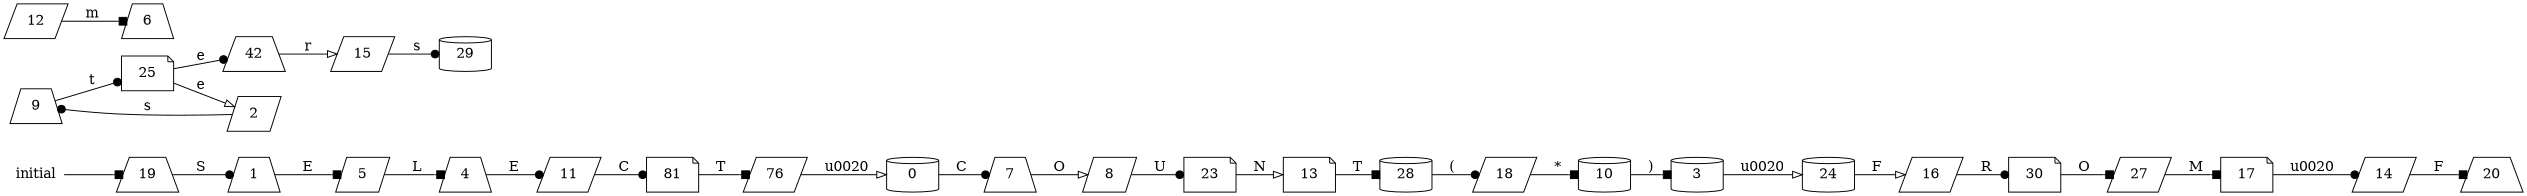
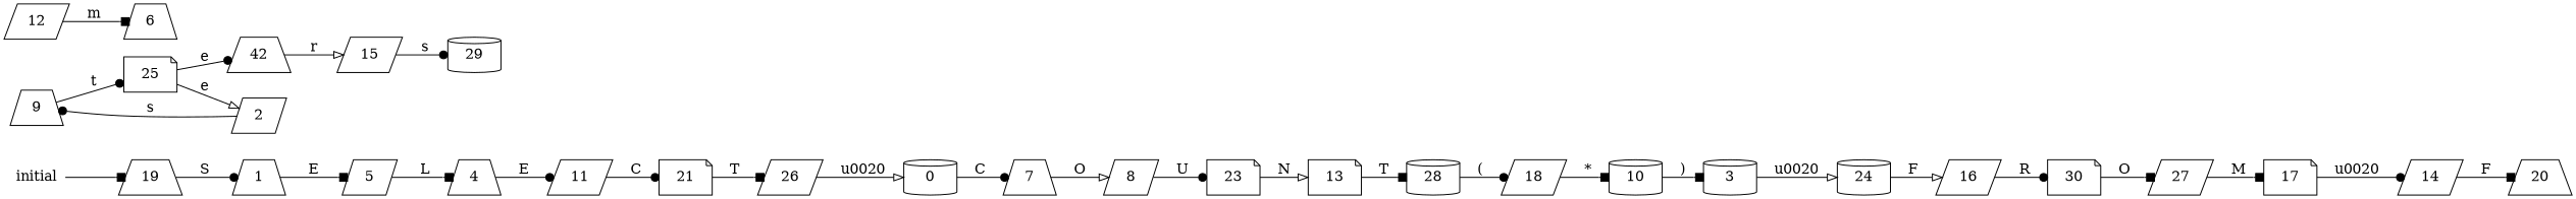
  digraph {
    rankdir=LR
    node [shape=parallelogram]
    edge [arrowhead=dot]
    0 [shape=cylinder]
    7 [shape=trapezium]
    8
    23 [shape=note]
    1 [shape=trapezium]
    5
    4 [shape=trapezium]
    11
    9 [shape=trapezium]
    2
    25 [shape=note]
    n12 [label=42 shape=trapezium]
    3 [shape=cylinder]
    24 [shape=cylinder]
    16
    30 [shape=note]
-   21 [shape=note label=81]
-   26 [label=76]
+   21 [shape=note]
+   26
    6 [shape=trapezium]
    13 [shape=note]
    28 [shape=cylinder]
    15
    10 [shape=cylinder]
    12
    18
    20 [shape=trapezium]
    14
    29 [shape=cylinder]
    27
    17 [shape=note]
    19 [shape=trapezium]
    initial [shape=plaintext]
    0 -> 7 [label=C]
    7 -> 8 [arrowhead=onormal label=O]
    8 -> 23 [label=U]
    23 -> 13 [arrowhead=onormal label=N]
    1 -> 5 [arrowhead=box label=E]
    5 -> 4 [arrowhead=box label=L]
    4 -> 11 [label=E]
    11 -> 21 [label=C]
    9 -> 25 [label=t]
    2 -> 9 [label=s]
    25 -> 2 [arrowhead=onormal label=e]
    25 -> n12 [label=e]
    n12 -> 15 [arrowhead=onormal label=r]
    3 -> 24 [arrowhead=onormal label="\u0020"]
    24 -> 16 [arrowhead=onormal label=F]
    16 -> 30 [label=R]
    30 -> 27 [arrowhead=box label=O]
    21 -> 26 [arrowhead=box label=T]
    26 -> 0 [arrowhead=onormal label="\u0020"]
    13 -> 28 [arrowhead=box label=T]
    28 -> 18 [label="("]
    15 -> 29 [label=s]
    10 -> 3 [arrowhead=box label=")"]
    12 -> 6 [arrowhead=box label=m]
    18 -> 10 [arrowhead=box label="*"]
    14 -> 20 [arrowhead=box label=F]
    27 -> 17 [arrowhead=box label=M]
    17 -> 14 [label="\u0020"]
    19 -> 1 [label=S]
    initial -> 19 [arrowhead=box]
  }
